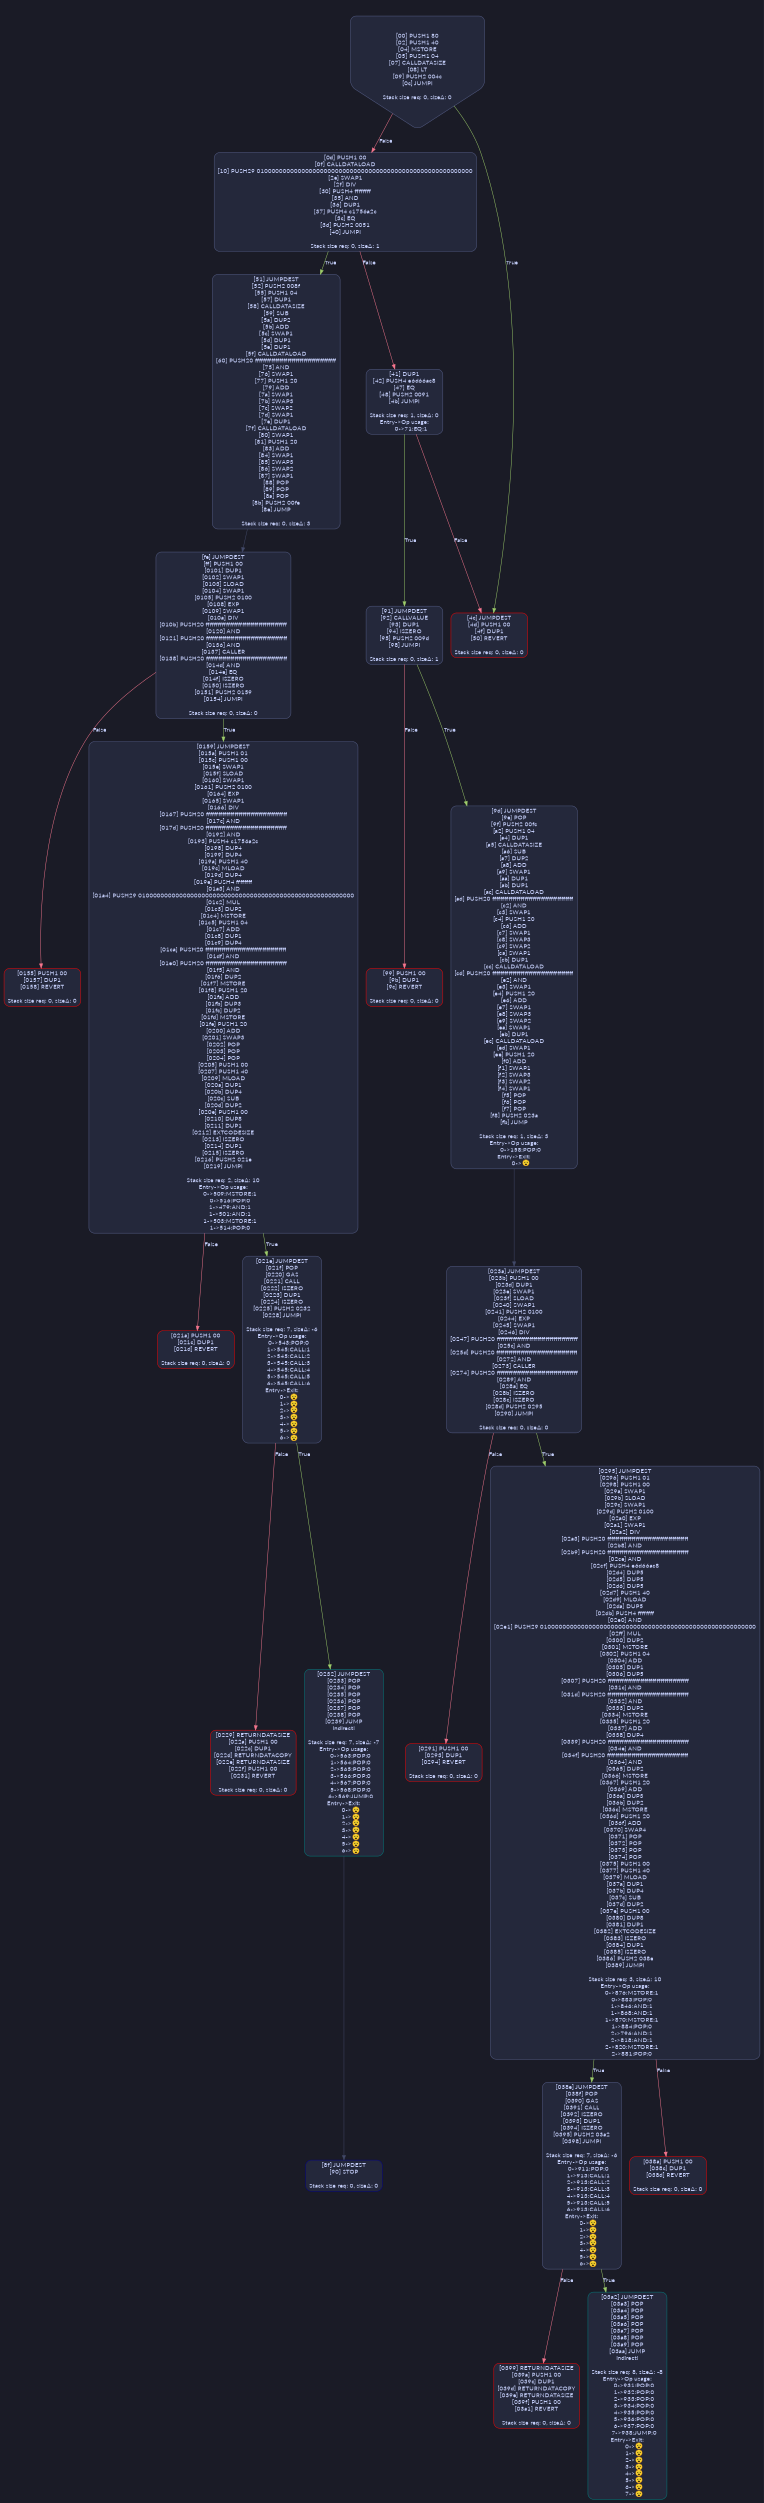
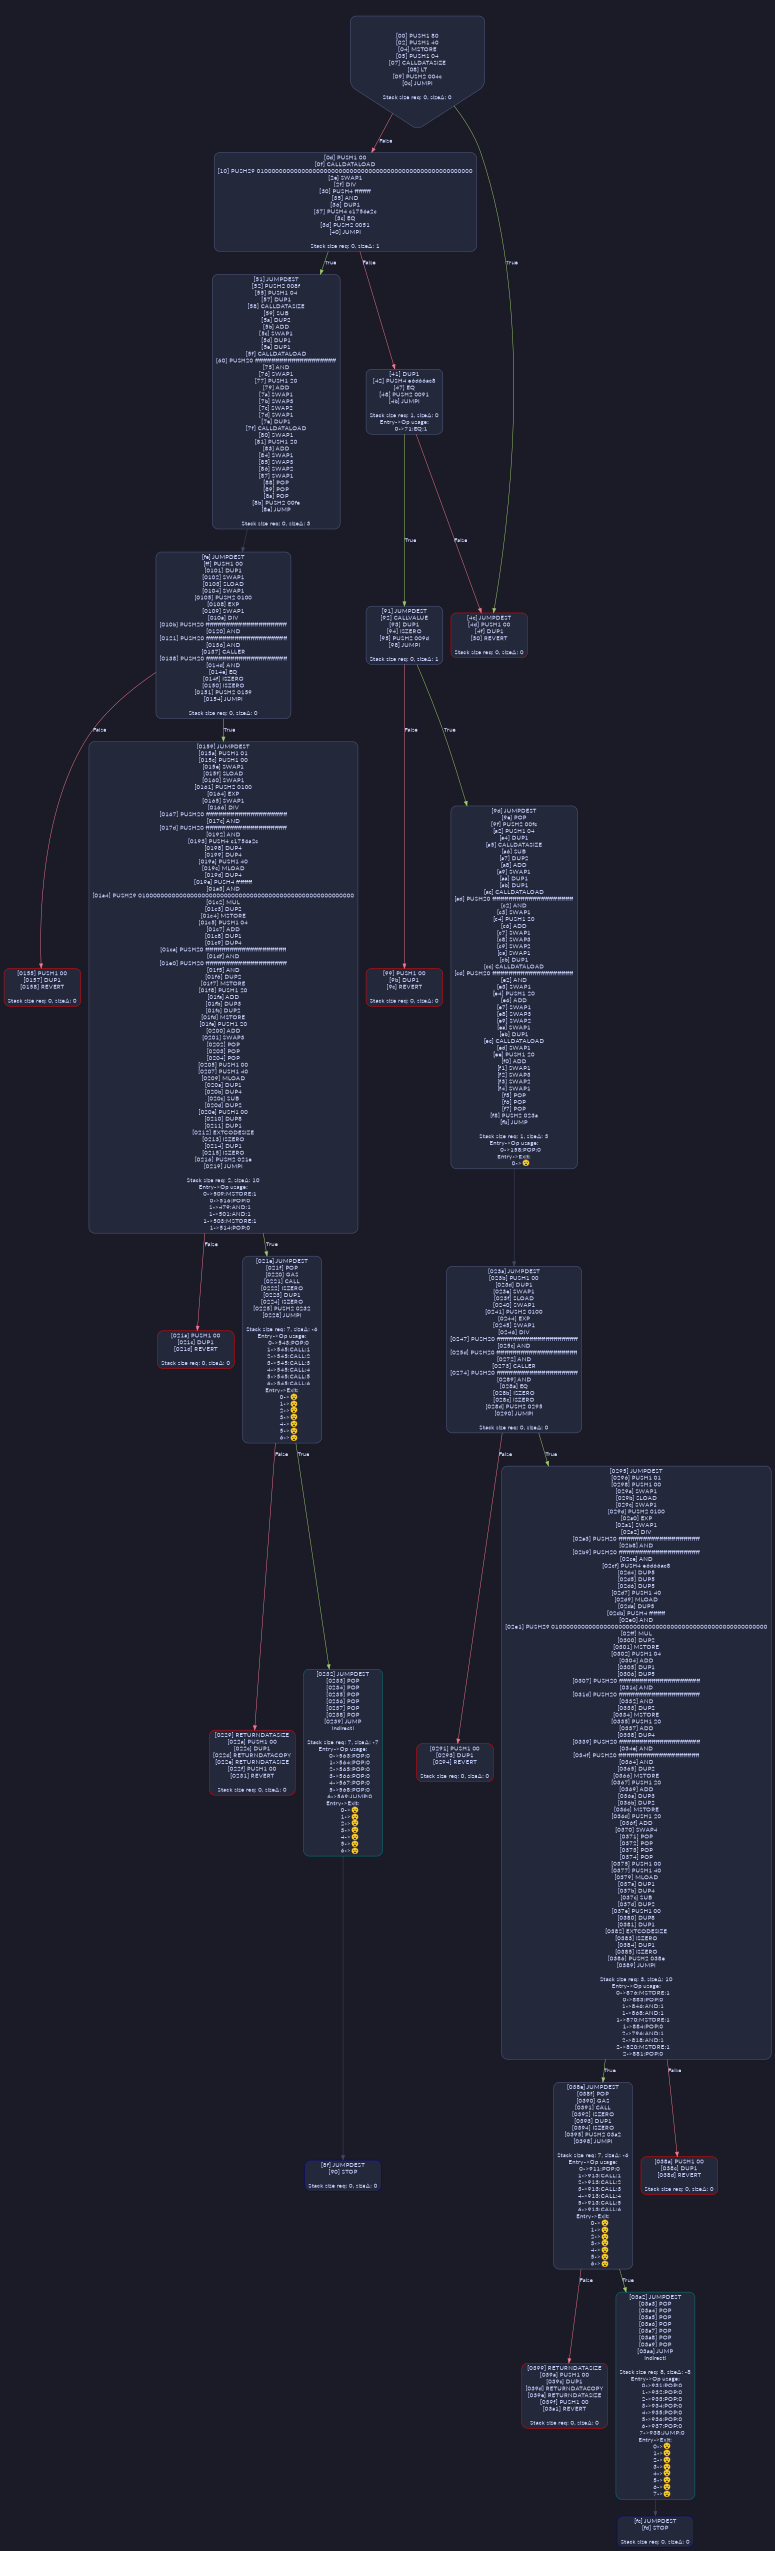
  digraph {
    bgcolor="#1a1b26"
    fontname=Lato
    node [color="#565f89" fillcolor="#24283b" fontcolor="#c0caf5" fontname=Lato shape=box style="filled, rounded"]
    edge [color="#f7768e" fontcolor="#c0caf5" fontname=Lato]
    n1 [label="[00] PUSH1 80\n[02] PUSH1 40\n[04] MSTORE\n[05] PUSH1 04\n[07] CALLDATASIZE\n[08] LT\n[09] PUSH2 004c\n[0c] JUMPI\n\nStack size req: 0, sizeΔ: 0\n" shape=invhouse]
    n2 [label="[0d] PUSH1 00\n[0f] CALLDATALOAD\n[10] PUSH29 0100000000000000000000000000000000000000000000000000000000\n[2e] SWAP1\n[2f] DIV\n[30] PUSH4 ffffffff\n[35] AND\n[36] DUP1\n[37] PUSH4 c1756a2c\n[3c] EQ\n[3d] PUSH2 0051\n[40] JUMPI\n\nStack size req: 0, sizeΔ: 1\n"]
    n3 [color=red label="[4c] JUMPDEST\n[4d] PUSH1 00\n[4f] DUP1\n[50] REVERT\n\nStack size req: 0, sizeΔ: 0\n"]
    n4 [label="[41] DUP1\n[42] PUSH4 e6d66ac8\n[47] EQ\n[48] PUSH2 0091\n[4b] JUMPI\n\nStack size req: 1, sizeΔ: 0\nEntry->Op usage:\n	0->71:EQ:1\n"]
    n5 [label="[51] JUMPDEST\n[52] PUSH2 008f\n[55] PUSH1 04\n[57] DUP1\n[58] CALLDATASIZE\n[59] SUB\n[5a] DUP2\n[5b] ADD\n[5c] SWAP1\n[5d] DUP1\n[5e] DUP1\n[5f] CALLDATALOAD\n[60] PUSH20 ffffffffffffffffffffffffffffffffffffffff\n[75] AND\n[76] SWAP1\n[77] PUSH1 20\n[79] ADD\n[7a] SWAP1\n[7b] SWAP3\n[7c] SWAP2\n[7d] SWAP1\n[7e] DUP1\n[7f] CALLDATALOAD\n[80] SWAP1\n[81] PUSH1 20\n[83] ADD\n[84] SWAP1\n[85] SWAP3\n[86] SWAP2\n[87] SWAP1\n[88] POP\n[89] POP\n[8a] POP\n[8b] PUSH2 00fe\n[8e] JUMP\n\nStack size req: 0, sizeΔ: 3\n"]
    n6 [label="[91] JUMPDEST\n[92] CALLVALUE\n[93] DUP1\n[94] ISZERO\n[95] PUSH2 009d\n[98] JUMPI\n\nStack size req: 0, sizeΔ: 1\n"]
    n7 [label="[fe] JUMPDEST\n[ff] PUSH1 00\n[0101] DUP1\n[0102] SWAP1\n[0103] SLOAD\n[0104] SWAP1\n[0105] PUSH2 0100\n[0108] EXP\n[0109] SWAP1\n[010a] DIV\n[010b] PUSH20 ffffffffffffffffffffffffffffffffffffffff\n[0120] AND\n[0121] PUSH20 ffffffffffffffffffffffffffffffffffffffff\n[0136] AND\n[0137] CALLER\n[0138] PUSH20 ffffffffffffffffffffffffffffffffffffffff\n[014d] AND\n[014e] EQ\n[014f] ISZERO\n[0150] ISZERO\n[0151] PUSH2 0159\n[0154] JUMPI\n\nStack size req: 0, sizeΔ: 0\n"]
    n8 [color=darkblue label="[8f] JUMPDEST\n[90] STOP\n\nStack size req: 0, sizeΔ: 0\n"]
    n9 [color=red label="[99] PUSH1 00\n[9b] DUP1\n[9c] REVERT\n\nStack size req: 0, sizeΔ: 0\n"]
    n10 [label="[9d] JUMPDEST\n[9e] POP\n[9f] PUSH2 00fc\n[a2] PUSH1 04\n[a4] DUP1\n[a5] CALLDATASIZE\n[a6] SUB\n[a7] DUP2\n[a8] ADD\n[a9] SWAP1\n[aa] DUP1\n[ab] DUP1\n[ac] CALLDATALOAD\n[ad] PUSH20 ffffffffffffffffffffffffffffffffffffffff\n[c2] AND\n[c3] SWAP1\n[c4] PUSH1 20\n[c6] ADD\n[c7] SWAP1\n[c8] SWAP3\n[c9] SWAP2\n[ca] SWAP1\n[cb] DUP1\n[cc] CALLDATALOAD\n[cd] PUSH20 ffffffffffffffffffffffffffffffffffffffff\n[e2] AND\n[e3] SWAP1\n[e4] PUSH1 20\n[e6] ADD\n[e7] SWAP1\n[e8] SWAP3\n[e9] SWAP2\n[ea] SWAP1\n[eb] DUP1\n[ec] CALLDATALOAD\n[ed] SWAP1\n[ee] PUSH1 20\n[f0] ADD\n[f1] SWAP1\n[f2] SWAP3\n[f3] SWAP2\n[f4] SWAP1\n[f5] POP\n[f6] POP\n[f7] POP\n[f8] PUSH2 023a\n[fb] JUMP\n\nStack size req: 1, sizeΔ: 3\nEntry->Op usage:\n	0->158:POP:0\nEntry->Exit:\n	0->😵\n"]
    n11 [label="[023a] JUMPDEST\n[023b] PUSH1 00\n[023d] DUP1\n[023e] SWAP1\n[023f] SLOAD\n[0240] SWAP1\n[0241] PUSH2 0100\n[0244] EXP\n[0245] SWAP1\n[0246] DIV\n[0247] PUSH20 ffffffffffffffffffffffffffffffffffffffff\n[025c] AND\n[025d] PUSH20 ffffffffffffffffffffffffffffffffffffffff\n[0272] AND\n[0273] CALLER\n[0274] PUSH20 ffffffffffffffffffffffffffffffffffffffff\n[0289] AND\n[028a] EQ\n[028b] ISZERO\n[028c] ISZERO\n[028d] PUSH2 0295\n[0290] JUMPI\n\nStack size req: 0, sizeΔ: 0\n"]
+   n12 [color=darkblue label="[fc] JUMPDEST\n[fd] STOP\n\nStack size req: 0, sizeΔ: 0\n"]
    n13 [color=red label="[0155] PUSH1 00\n[0157] DUP1\n[0158] REVERT\n\nStack size req: 0, sizeΔ: 0\n"]
    n14 [label="[0159] JUMPDEST\n[015a] PUSH1 01\n[015c] PUSH1 00\n[015e] SWAP1\n[015f] SLOAD\n[0160] SWAP1\n[0161] PUSH2 0100\n[0164] EXP\n[0165] SWAP1\n[0166] DIV\n[0167] PUSH20 ffffffffffffffffffffffffffffffffffffffff\n[017c] AND\n[017d] PUSH20 ffffffffffffffffffffffffffffffffffffffff\n[0192] AND\n[0193] PUSH4 c1756a2c\n[0198] DUP4\n[0199] DUP4\n[019a] PUSH1 40\n[019c] MLOAD\n[019d] DUP4\n[019e] PUSH4 ffffffff\n[01a3] AND\n[01a4] PUSH29 0100000000000000000000000000000000000000000000000000000000\n[01c2] MUL\n[01c3] DUP2\n[01c4] MSTORE\n[01c5] PUSH1 04\n[01c7] ADD\n[01c8] DUP1\n[01c9] DUP4\n[01ca] PUSH20 ffffffffffffffffffffffffffffffffffffffff\n[01df] AND\n[01e0] PUSH20 ffffffffffffffffffffffffffffffffffffffff\n[01f5] AND\n[01f6] DUP2\n[01f7] MSTORE\n[01f8] PUSH1 20\n[01fa] ADD\n[01fb] DUP3\n[01fc] DUP2\n[01fd] MSTORE\n[01fe] PUSH1 20\n[0200] ADD\n[0201] SWAP3\n[0202] POP\n[0203] POP\n[0204] POP\n[0205] PUSH1 00\n[0207] PUSH1 40\n[0209] MLOAD\n[020a] DUP1\n[020b] DUP4\n[020c] SUB\n[020d] DUP2\n[020e] PUSH1 00\n[0210] DUP8\n[0211] DUP1\n[0212] EXTCODESIZE\n[0213] ISZERO\n[0214] DUP1\n[0215] ISZERO\n[0216] PUSH2 021e\n[0219] JUMPI\n\nStack size req: 2, sizeΔ: 10\nEntry->Op usage:\n	0->509:MSTORE:1\n	0->516:POP:0\n	1->479:AND:1\n	1->501:AND:1\n	1->503:MSTORE:1\n	1->514:POP:0\n"]
    n15 [color=red label="[021a] PUSH1 00\n[021c] DUP1\n[021d] REVERT\n\nStack size req: 0, sizeΔ: 0\n"]
    n16 [label="[021e] JUMPDEST\n[021f] POP\n[0220] GAS\n[0221] CALL\n[0222] ISZERO\n[0223] DUP1\n[0224] ISZERO\n[0225] PUSH2 0232\n[0228] JUMPI\n\nStack size req: 7, sizeΔ: -6\nEntry->Op usage:\n	0->543:POP:0\n	1->545:CALL:1\n	2->545:CALL:2\n	3->545:CALL:3\n	4->545:CALL:4\n	5->545:CALL:5\n	6->545:CALL:6\nEntry->Exit:\n	0->😵\n	1->😵\n	2->😵\n	3->😵\n	4->😵\n	5->😵\n	6->😵\n"]
    n17 [color=red label="[0229] RETURNDATASIZE\n[022a] PUSH1 00\n[022c] DUP1\n[022d] RETURNDATACOPY\n[022e] RETURNDATASIZE\n[022f] PUSH1 00\n[0231] REVERT\n\nStack size req: 0, sizeΔ: 0\n"]
    n18 [color=teal label="[0232] JUMPDEST\n[0233] POP\n[0234] POP\n[0235] POP\n[0236] POP\n[0237] POP\n[0238] POP\n[0239] JUMP\nIndirect!\n\nStack size req: 7, sizeΔ: -7\nEntry->Op usage:\n	0->563:POP:0\n	1->564:POP:0\n	2->565:POP:0\n	3->566:POP:0\n	4->567:POP:0\n	5->568:POP:0\n	6->569:JUMP:0\nEntry->Exit:\n	0->😵\n	1->😵\n	2->😵\n	3->😵\n	4->😵\n	5->😵\n	6->😵\n"]
    n19 [color=red label="[0291] PUSH1 00\n[0293] DUP1\n[0294] REVERT\n\nStack size req: 0, sizeΔ: 0\n"]
    n20 [label="[0295] JUMPDEST\n[0296] PUSH1 01\n[0298] PUSH1 00\n[029a] SWAP1\n[029b] SLOAD\n[029c] SWAP1\n[029d] PUSH2 0100\n[02a0] EXP\n[02a1] SWAP1\n[02a2] DIV\n[02a3] PUSH20 ffffffffffffffffffffffffffffffffffffffff\n[02b8] AND\n[02b9] PUSH20 ffffffffffffffffffffffffffffffffffffffff\n[02ce] AND\n[02cf] PUSH4 e6d66ac8\n[02d4] DUP5\n[02d5] DUP5\n[02d6] DUP5\n[02d7] PUSH1 40\n[02d9] MLOAD\n[02da] DUP5\n[02db] PUSH4 ffffffff\n[02e0] AND\n[02e1] PUSH29 0100000000000000000000000000000000000000000000000000000000\n[02ff] MUL\n[0300] DUP2\n[0301] MSTORE\n[0302] PUSH1 04\n[0304] ADD\n[0305] DUP1\n[0306] DUP5\n[0307] PUSH20 ffffffffffffffffffffffffffffffffffffffff\n[031c] AND\n[031d] PUSH20 ffffffffffffffffffffffffffffffffffffffff\n[0332] AND\n[0333] DUP2\n[0334] MSTORE\n[0335] PUSH1 20\n[0337] ADD\n[0338] DUP4\n[0339] PUSH20 ffffffffffffffffffffffffffffffffffffffff\n[034e] AND\n[034f] PUSH20 ffffffffffffffffffffffffffffffffffffffff\n[0364] AND\n[0365] DUP2\n[0366] MSTORE\n[0367] PUSH1 20\n[0369] ADD\n[036a] DUP3\n[036b] DUP2\n[036c] MSTORE\n[036d] PUSH1 20\n[036f] ADD\n[0370] SWAP4\n[0371] POP\n[0372] POP\n[0373] POP\n[0374] POP\n[0375] PUSH1 00\n[0377] PUSH1 40\n[0379] MLOAD\n[037a] DUP1\n[037b] DUP4\n[037c] SUB\n[037d] DUP2\n[037e] PUSH1 00\n[0380] DUP8\n[0381] DUP1\n[0382] EXTCODESIZE\n[0383] ISZERO\n[0384] DUP1\n[0385] ISZERO\n[0386] PUSH2 038e\n[0389] JUMPI\n\nStack size req: 3, sizeΔ: 10\nEntry->Op usage:\n	0->876:MSTORE:1\n	0->883:POP:0\n	1->846:AND:1\n	1->868:AND:1\n	1->870:MSTORE:1\n	1->884:POP:0\n	2->796:AND:1\n	2->818:AND:1\n	2->820:MSTORE:1\n	2->881:POP:0\n"]
    n21 [color=red label="[038a] PUSH1 00\n[038c] DUP1\n[038d] REVERT\n\nStack size req: 0, sizeΔ: 0\n"]
    n22 [label="[038e] JUMPDEST\n[038f] POP\n[0390] GAS\n[0391] CALL\n[0392] ISZERO\n[0393] DUP1\n[0394] ISZERO\n[0395] PUSH2 03a2\n[0398] JUMPI\n\nStack size req: 7, sizeΔ: -6\nEntry->Op usage:\n	0->911:POP:0\n	1->913:CALL:1\n	2->913:CALL:2\n	3->913:CALL:3\n	4->913:CALL:4\n	5->913:CALL:5\n	6->913:CALL:6\nEntry->Exit:\n	0->😵\n	1->😵\n	2->😵\n	3->😵\n	4->😵\n	5->😵\n	6->😵\n"]
    n23 [color=red label="[0399] RETURNDATASIZE\n[039a] PUSH1 00\n[039c] DUP1\n[039d] RETURNDATACOPY\n[039e] RETURNDATASIZE\n[039f] PUSH1 00\n[03a1] REVERT\n\nStack size req: 0, sizeΔ: 0\n"]
    n24 [color=teal label="[03a2] JUMPDEST\n[03a3] POP\n[03a4] POP\n[03a5] POP\n[03a6] POP\n[03a7] POP\n[03a8] POP\n[03a9] POP\n[03aa] JUMP\nIndirect!\n\nStack size req: 8, sizeΔ: -8\nEntry->Op usage:\n	0->931:POP:0\n	1->932:POP:0\n	2->933:POP:0\n	3->934:POP:0\n	4->935:POP:0\n	5->936:POP:0\n	6->937:POP:0\n	7->938:JUMP:0\nEntry->Exit:\n	0->😵\n	1->😵\n	2->😵\n	3->😵\n	4->😵\n	5->😵\n	6->😵\n	7->😵\n"]
    n1 -> n2 [label=False]
    n1 -> n3 [color="#9ece6a" label=True]
    n2 -> n4 [label=False]
    n2 -> n5 [color="#9ece6a" label=True]
    n4 -> n3 [label=False]
    n4 -> n6 [color="#9ece6a" label=True]
    n5 -> n7 [color="#414868"]
    n6 -> n9 [label=False]
    n6 -> n10 [color="#9ece6a" label=True]
    n7 -> n13 [label=False]
    n7 -> n14 [color="#9ece6a" label=True]
    n10 -> n11 [color="#414868"]
    n11 -> n19 [label=False]
    n11 -> n20 [color="#9ece6a" label=True]
    n14 -> n15 [label=False]
    n14 -> n16 [color="#9ece6a" label=True]
    n16 -> n17 [label=False]
    n16 -> n18 [color="#9ece6a" label=True]
    n18 -> n8 [color="#414868"]
    n20 -> n21 [label=False]
    n20 -> n22 [color="#9ece6a" label=True]
    n22 -> n23 [label=False]
    n22 -> n24 [color="#9ece6a" label=True]
+   n24 -> n12 [color="#414868"]
  }
